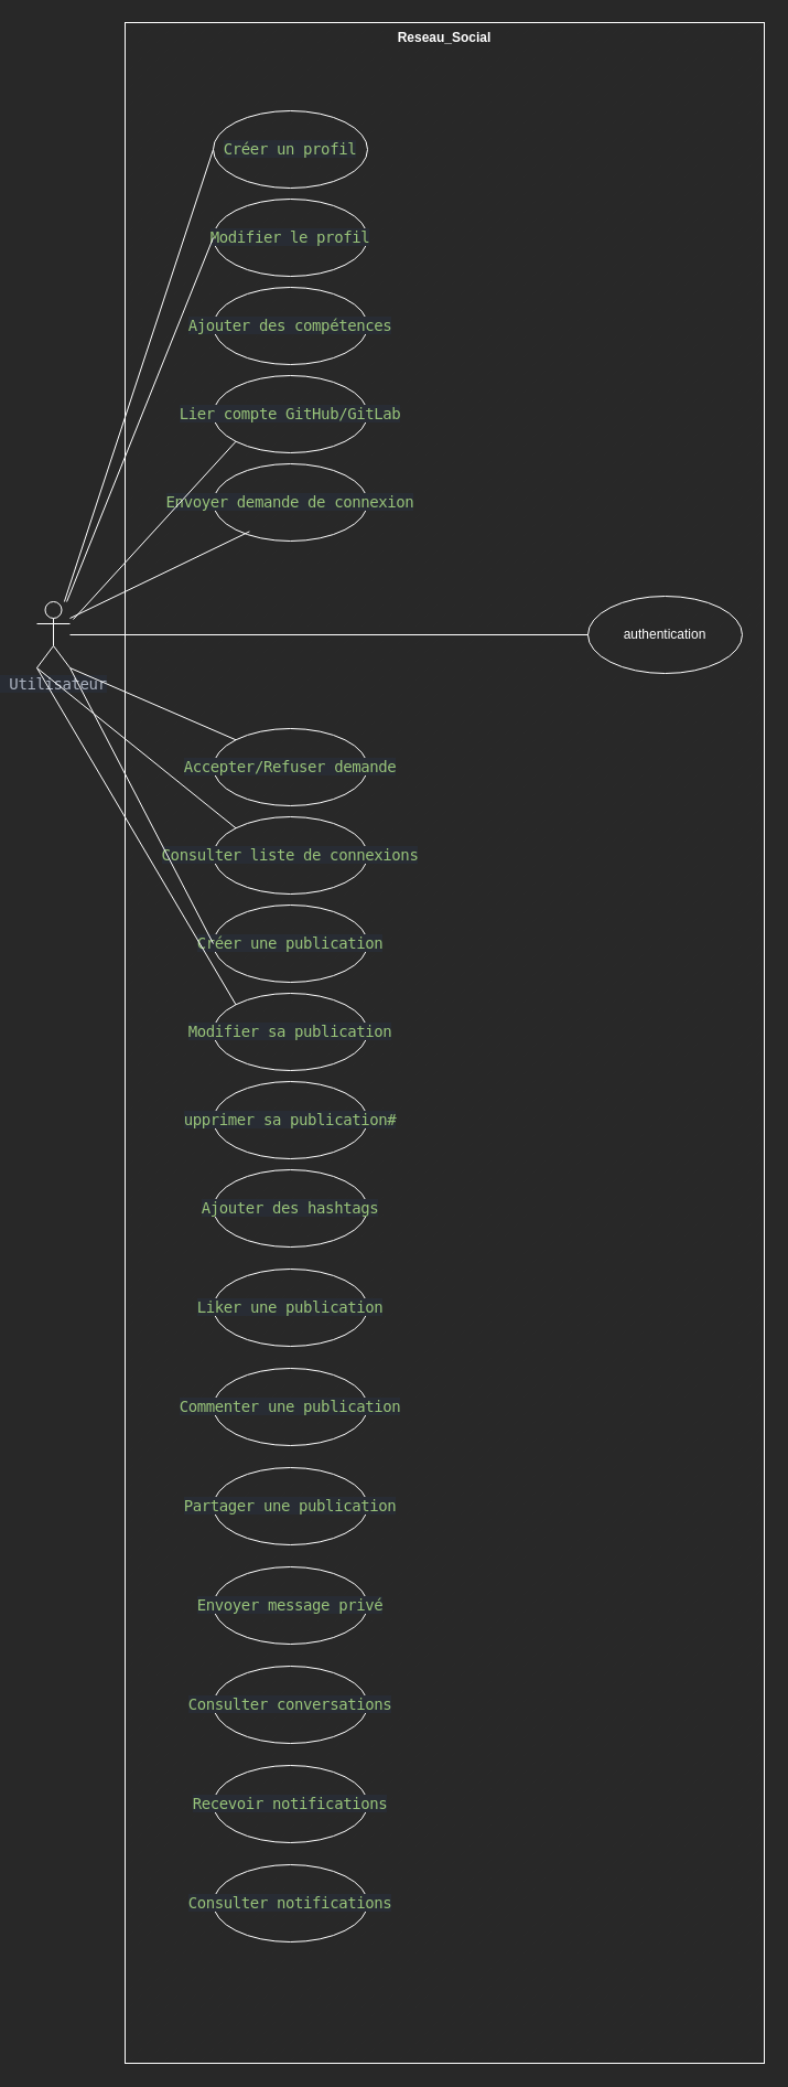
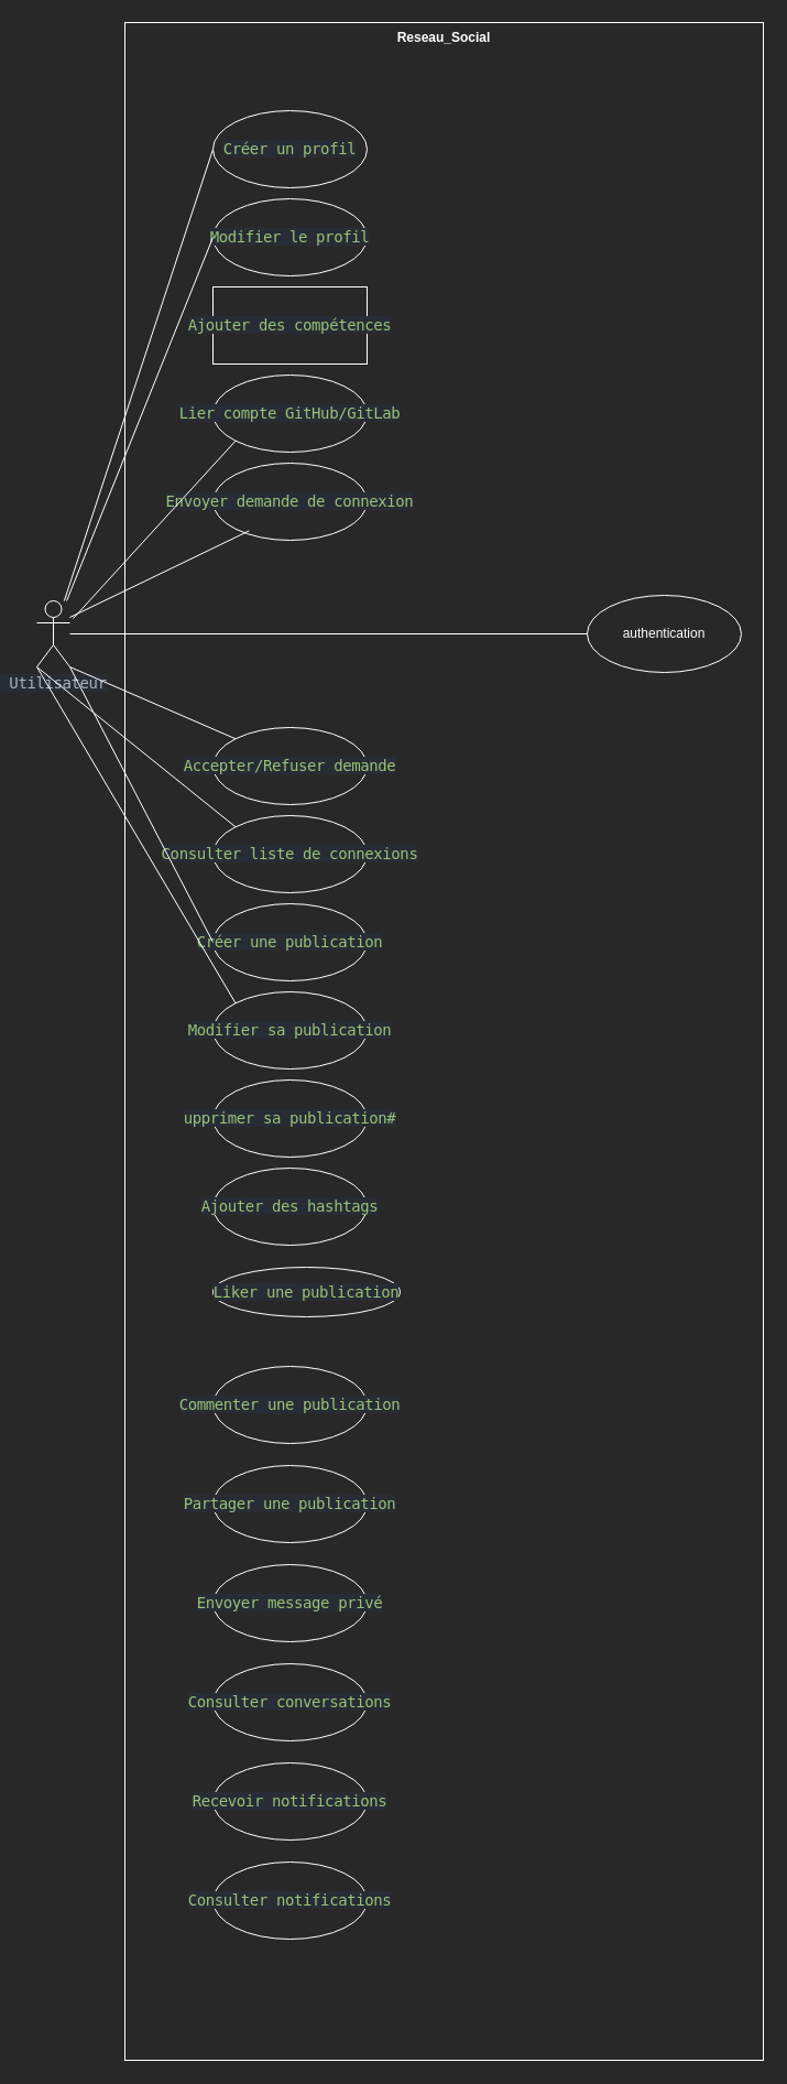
  <mxCell id="0" />
  <mxCell id="1" parent="0" />
  <mxCell id="2" value="&lt;font style=&quot;color: rgb(255, 255, 255);&quot;&gt;Reseau_Social&lt;/font&gt;" style="shape=rect;html=1;verticalAlign=top;fontStyle=1;whiteSpace=wrap;align=center;fillColor=#282828;strokeColor=#FFFFFF;gradientColor=none;fillStyle=dashed;" vertex="1" parent="1"><mxGeometry x="100" y="20" width="580" height="1850" as="geometry" /></mxCell>
  <mxCell id="3" style="edgeStyle=none;html=1;entryX=0;entryY=0.5;entryDx=0;entryDy=0;strokeColor=#FFFFFF;endArrow=none;endFill=0;" edge="1" parent="1" source="5" target="6"><mxGeometry relative="1" as="geometry" /></mxCell>
  <mxCell id="4" style="edgeStyle=none;html=1;entryX=0;entryY=0.5;entryDx=0;entryDy=0;endArrow=none;endFill=0;strokeColor=#FFFFFF;" edge="1" parent="1" source="5" target="7"><mxGeometry relative="1" as="geometry" /></mxCell>
  <mxCell id="5" value="&lt;span style=&quot;color: rgb(171, 178, 191); font-family: &amp;quot;Fira Code&amp;quot;, &amp;quot;Fira Mono&amp;quot;, Menlo, Consolas, &amp;quot;DejaVu Sans Mono&amp;quot;, monospace; font-size: 14px; letter-spacing: -0.4px; text-align: left; white-space-collapse: preserve; background-color: rgb(40, 44, 52);&quot;&gt; Utilisateur&lt;/span&gt;" style="shape=umlActor;html=1;verticalLabelPosition=bottom;verticalAlign=top;align=center;strokeColor=#FFFFFF;fillColor=none;" vertex="1" parent="1"><mxGeometry x="20" y="545" width="30" height="60" as="geometry" /></mxCell>
  <mxCell id="6" value="&lt;font style=&quot;color: rgb(255, 255, 255);&quot;&gt;authentication&lt;/font&gt;" style="ellipse;whiteSpace=wrap;html=1;fillColor=none;strokeColor=#FFFFFF;" vertex="1" parent="1"><mxGeometry x="520" y="540" width="140" height="70" as="geometry" /></mxCell>
  <mxCell id="7" value="&lt;span style=&quot;color: rgb(152, 195, 121); font-family: &amp;quot;Fira Code&amp;quot;, &amp;quot;Fira Mono&amp;quot;, Menlo, Consolas, &amp;quot;DejaVu Sans Mono&amp;quot;, monospace; font-size: 14px; letter-spacing: -0.4px; text-align: left; white-space: pre; background-color: rgb(40, 44, 52);&quot;&gt;Créer un profil&lt;/span&gt;" style="ellipse;whiteSpace=wrap;html=1;fillColor=none;strokeColor=#FFFFFF;" vertex="1" parent="1"><mxGeometry x="180" y="100" width="140" height="70" as="geometry" /></mxCell>
  <mxCell id="8" value="&lt;span style=&quot;color: rgb(152, 195, 121); font-family: &amp;quot;Fira Code&amp;quot;, &amp;quot;Fira Mono&amp;quot;, Menlo, Consolas, &amp;quot;DejaVu Sans Mono&amp;quot;, monospace; font-size: 14px; letter-spacing: -0.4px; text-align: left; white-space: pre; background-color: rgb(40, 44, 52);&quot;&gt;Lier compte GitHub/GitLab&lt;/span&gt;" style="ellipse;whiteSpace=wrap;html=1;fillColor=none;strokeColor=#FFFFFF;" vertex="1" parent="1"><mxGeometry x="180" y="340" width="140" height="70" as="geometry" /></mxCell>
  <mxCell id="9" value="&lt;span style=&quot;color: rgb(152, 195, 121); font-family: &amp;quot;Fira Code&amp;quot;, &amp;quot;Fira Mono&amp;quot;, Menlo, Consolas, &amp;quot;DejaVu Sans Mono&amp;quot;, monospace; font-size: 14px; letter-spacing: -0.4px; text-align: left; white-space: pre; background-color: rgb(40, 44, 52);&quot;&gt;Modifier le profil&lt;/span&gt;" style="ellipse;whiteSpace=wrap;html=1;fillColor=none;strokeColor=#FFFFFF;" vertex="1" parent="1"><mxGeometry x="180" y="180" width="140" height="70" as="geometry" /></mxCell>
- <mxCell id="10" value="&lt;span style=&quot;color: rgb(152, 195, 121); font-family: &amp;quot;Fira Code&amp;quot;, &amp;quot;Fira Mono&amp;quot;, Menlo, Consolas, &amp;quot;DejaVu Sans Mono&amp;quot;, monospace; font-size: 14px; letter-spacing: -0.4px; text-align: left; white-space: pre; background-color: rgb(40, 44, 52);&quot;&gt;Ajouter des compétences&lt;/span&gt;" style="ellipse;whiteSpace=wrap;html=1;fillColor=none;strokeColor=#FFFFFF;" vertex="1" parent="1"><mxGeometry x="180" y="260" width="140" height="70" as="geometry" /></mxCell>
+ <mxCell id="10" value="&lt;span style=&quot;color: rgb(152, 195, 121); font-family: &amp;quot;Fira Code&amp;quot;, &amp;quot;Fira Mono&amp;quot;, Menlo, Consolas, &amp;quot;DejaVu Sans Mono&amp;quot;, monospace; font-size: 14px; letter-spacing: -0.4px; text-align: left; white-space: pre; background-color: rgb(40, 44, 52);&quot;&gt;Ajouter des compétences&lt;/span&gt;" style="whiteSpace=wrap;html=1;fillColor=none;strokeColor=#FFFFFF;rounded=0;" vertex="1" parent="1"><mxGeometry x="180" y="260" width="140" height="70" as="geometry" /></mxCell>
  <mxCell id="11" value="&lt;span style=&quot;color: rgb(152, 195, 121); font-family: &amp;quot;Fira Code&amp;quot;, &amp;quot;Fira Mono&amp;quot;, Menlo, Consolas, &amp;quot;DejaVu Sans Mono&amp;quot;, monospace; font-size: 14px; letter-spacing: -0.4px; text-align: left; white-space: pre; background-color: rgb(40, 44, 52);&quot;&gt;Partager une publication&lt;/span&gt;" style="ellipse;whiteSpace=wrap;html=1;fillColor=none;strokeColor=#FFFFFF;" vertex="1" parent="1"><mxGeometry x="180" y="1330" width="140" height="70" as="geometry" /></mxCell>
  <mxCell id="12" value="&lt;span style=&quot;color: rgb(152, 195, 121); font-family: &amp;quot;Fira Code&amp;quot;, &amp;quot;Fira Mono&amp;quot;, Menlo, Consolas, &amp;quot;DejaVu Sans Mono&amp;quot;, monospace; font-size: 14px; letter-spacing: -0.4px; text-align: left; white-space: pre; background-color: rgb(40, 44, 52);&quot;&gt;Accepter/Refuser demande&lt;/span&gt;" style="ellipse;whiteSpace=wrap;html=1;fillColor=none;strokeColor=#FFFFFF;" vertex="1" parent="1"><mxGeometry x="180" y="660" width="140" height="70" as="geometry" /></mxCell>
  <mxCell id="13" value="&lt;span style=&quot;color: rgb(152, 195, 121); font-family: &amp;quot;Fira Code&amp;quot;, &amp;quot;Fira Mono&amp;quot;, Menlo, Consolas, &amp;quot;DejaVu Sans Mono&amp;quot;, monospace; font-size: 14px; letter-spacing: -0.4px; text-align: left; white-space: pre; background-color: rgb(40, 44, 52);&quot;&gt;Envoyer demande de connexion&lt;/span&gt;" style="ellipse;whiteSpace=wrap;html=1;fillColor=none;strokeColor=#FFFFFF;" vertex="1" parent="1"><mxGeometry x="180" y="420" width="140" height="70" as="geometry" /></mxCell>
  <mxCell id="14" value="&lt;span style=&quot;color: rgb(152, 195, 121); font-family: &amp;quot;Fira Code&amp;quot;, &amp;quot;Fira Mono&amp;quot;, Menlo, Consolas, &amp;quot;DejaVu Sans Mono&amp;quot;, monospace; font-size: 14px; letter-spacing: -0.4px; text-align: left; white-space: pre; background-color: rgb(40, 44, 52);&quot;&gt;Modifier sa publication&lt;/span&gt;" style="ellipse;whiteSpace=wrap;html=1;fillColor=none;strokeColor=#FFFFFF;" vertex="1" parent="1"><mxGeometry x="180" y="900" width="140" height="70" as="geometry" /></mxCell>
  <mxCell id="15" value="&lt;span style=&quot;color: rgb(152, 195, 121); font-family: &amp;quot;Fira Code&amp;quot;, &amp;quot;Fira Mono&amp;quot;, Menlo, Consolas, &amp;quot;DejaVu Sans Mono&amp;quot;, monospace; font-size: 14px; letter-spacing: -0.4px; text-align: left; white-space: pre; background-color: rgb(40, 44, 52);&quot;&gt;Créer une publication&lt;/span&gt;" style="ellipse;whiteSpace=wrap;html=1;fillColor=none;strokeColor=#FFFFFF;" vertex="1" parent="1"><mxGeometry x="180" y="820" width="140" height="70" as="geometry" /></mxCell>
  <mxCell id="16" value="&lt;span style=&quot;color: rgb(152, 195, 121); font-family: &amp;quot;Fira Code&amp;quot;, &amp;quot;Fira Mono&amp;quot;, Menlo, Consolas, &amp;quot;DejaVu Sans Mono&amp;quot;, monospace; font-size: 14px; letter-spacing: -0.4px; text-align: left; white-space: pre; background-color: rgb(40, 44, 52);&quot;&gt;Consulter liste de connexions&lt;/span&gt;" style="ellipse;whiteSpace=wrap;html=1;fillColor=none;strokeColor=#FFFFFF;" vertex="1" parent="1"><mxGeometry x="180" y="740" width="140" height="70" as="geometry" /></mxCell>
  <mxCell id="17" value="&lt;span style=&quot;color: rgb(152, 195, 121); font-family: &amp;quot;Fira Code&amp;quot;, &amp;quot;Fira Mono&amp;quot;, Menlo, Consolas, &amp;quot;DejaVu Sans Mono&amp;quot;, monospace; font-size: 14px; letter-spacing: -0.4px; text-align: left; white-space: pre; background-color: rgb(40, 44, 52);&quot;&gt;Ajouter des hashtags&lt;/span&gt;" style="ellipse;whiteSpace=wrap;html=1;fillColor=none;strokeColor=#FFFFFF;" vertex="1" parent="1"><mxGeometry x="180" y="1060" width="140" height="70" as="geometry" /></mxCell>
  <mxCell id="18" value="&lt;span style=&quot;color: rgb(152, 195, 121); font-family: &amp;quot;Fira Code&amp;quot;, &amp;quot;Fira Mono&amp;quot;, Menlo, Consolas, &amp;quot;DejaVu Sans Mono&amp;quot;, monospace; font-size: 14px; letter-spacing: -0.4px; text-align: left; white-space: pre; background-color: rgb(40, 44, 52);&quot;&gt;upprimer sa publication#&lt;/span&gt;" style="ellipse;whiteSpace=wrap;html=1;fillColor=none;strokeColor=#FFFFFF;" vertex="1" parent="1"><mxGeometry x="180" y="980" width="140" height="70" as="geometry" /></mxCell>
  <mxCell id="19" value="&lt;span style=&quot;color: rgb(152, 195, 121); font-family: &amp;quot;Fira Code&amp;quot;, &amp;quot;Fira Mono&amp;quot;, Menlo, Consolas, &amp;quot;DejaVu Sans Mono&amp;quot;, monospace; font-size: 14px; letter-spacing: -0.4px; text-align: left; white-space: pre; background-color: rgb(40, 44, 52);&quot;&gt;Commenter une publication&lt;/span&gt;" style="ellipse;whiteSpace=wrap;html=1;fillColor=none;strokeColor=#FFFFFF;" vertex="1" parent="1"><mxGeometry x="180" y="1240" width="140" height="70" as="geometry" /></mxCell>
- <mxCell id="20" value="&lt;span style=&quot;color: rgb(152, 195, 121); font-family: &amp;quot;Fira Code&amp;quot;, &amp;quot;Fira Mono&amp;quot;, Menlo, Consolas, &amp;quot;DejaVu Sans Mono&amp;quot;, monospace; font-size: 14px; letter-spacing: -0.4px; text-align: left; white-space: pre; background-color: rgb(40, 44, 52);&quot;&gt;Liker une publication&lt;/span&gt;" style="ellipse;whiteSpace=wrap;html=1;fillColor=none;strokeColor=#FFFFFF;" vertex="1" parent="1"><mxGeometry x="180" y="1150" width="140" height="70" as="geometry" /></mxCell>
+ <mxCell id="20" value="&lt;span style=&quot;color: rgb(152, 195, 121); font-family: &amp;quot;Fira Code&amp;quot;, &amp;quot;Fira Mono&amp;quot;, Menlo, Consolas, &amp;quot;DejaVu Sans Mono&amp;quot;, monospace; font-size: 14px; letter-spacing: -0.4px; text-align: left; white-space: pre; background-color: rgb(40, 44, 52);&quot;&gt;Liker une publication&lt;/span&gt;" style="ellipse;whiteSpace=wrap;html=1;fillColor=none;strokeColor=#FFFFFF;" vertex="1" parent="1"><mxGeometry x="180" y="1150" width="170" height="45" as="geometry" /></mxCell>
  <mxCell id="21" value="&lt;span style=&quot;color: rgb(152, 195, 121); font-family: &amp;quot;Fira Code&amp;quot;, &amp;quot;Fira Mono&amp;quot;, Menlo, Consolas, &amp;quot;DejaVu Sans Mono&amp;quot;, monospace; font-size: 14px; letter-spacing: -0.4px; text-align: left; white-space: pre; background-color: rgb(40, 44, 52);&quot;&gt;Consulter notifications&lt;/span&gt;" style="ellipse;whiteSpace=wrap;html=1;fillColor=none;strokeColor=#FFFFFF;" vertex="1" parent="1"><mxGeometry x="180" y="1690" width="140" height="70" as="geometry" /></mxCell>
  <mxCell id="22" value="&lt;span style=&quot;color: rgb(152, 195, 121); font-family: &amp;quot;Fira Code&amp;quot;, &amp;quot;Fira Mono&amp;quot;, Menlo, Consolas, &amp;quot;DejaVu Sans Mono&amp;quot;, monospace; font-size: 14px; letter-spacing: -0.4px; text-align: left; white-space: pre; background-color: rgb(40, 44, 52);&quot;&gt;Envoyer message privé&lt;/span&gt;" style="ellipse;whiteSpace=wrap;html=1;fillColor=none;strokeColor=#FFFFFF;" vertex="1" parent="1"><mxGeometry x="180" y="1420" width="140" height="70" as="geometry" /></mxCell>
  <mxCell id="23" value="&lt;span style=&quot;color: rgb(152, 195, 121); font-family: &amp;quot;Fira Code&amp;quot;, &amp;quot;Fira Mono&amp;quot;, Menlo, Consolas, &amp;quot;DejaVu Sans Mono&amp;quot;, monospace; font-size: 14px; letter-spacing: -0.4px; text-align: left; white-space: pre; background-color: rgb(40, 44, 52);&quot;&gt;Recevoir notifications&lt;/span&gt;" style="ellipse;whiteSpace=wrap;html=1;fillColor=none;strokeColor=#FFFFFF;" vertex="1" parent="1"><mxGeometry x="180" y="1600" width="140" height="70" as="geometry" /></mxCell>
  <mxCell id="24" value="&lt;span style=&quot;color: rgb(152, 195, 121); font-family: &amp;quot;Fira Code&amp;quot;, &amp;quot;Fira Mono&amp;quot;, Menlo, Consolas, &amp;quot;DejaVu Sans Mono&amp;quot;, monospace; font-size: 14px; letter-spacing: -0.4px; text-align: left; white-space: pre; background-color: rgb(40, 44, 52);&quot;&gt;Consulter conversations&lt;/span&gt;" style="ellipse;whiteSpace=wrap;html=1;fillColor=none;strokeColor=#FFFFFF;" vertex="1" parent="1"><mxGeometry x="180" y="1510" width="140" height="70" as="geometry" /></mxCell>
  <mxCell id="25" style="edgeStyle=none;html=1;entryX=0;entryY=0.5;entryDx=0;entryDy=0;endArrow=none;endFill=0;strokeColor=#FFFFFF;" edge="1" parent="1" source="5" target="9"><mxGeometry relative="1" as="geometry"><mxPoint x="55" y="555" as="sourcePoint" /><mxPoint x="190" y="145" as="targetPoint" /></mxGeometry></mxCell>
  <mxCell id="26" style="edgeStyle=none;html=1;entryX=0;entryY=1;entryDx=0;entryDy=0;endArrow=none;endFill=0;strokeColor=#FFFFFF;exitX=0.75;exitY=0.1;exitDx=0;exitDy=0;exitPerimeter=0;" edge="1" parent="1" target="8"><mxGeometry relative="1" as="geometry"><mxPoint x="53" y="561" as="sourcePoint" /><mxPoint x="210" y="329" as="targetPoint" /></mxGeometry></mxCell>
  <mxCell id="27" style="edgeStyle=none;html=1;entryX=0.235;entryY=0.877;entryDx=0;entryDy=0;endArrow=none;endFill=0;strokeColor=#FFFFFF;entryPerimeter=0;" edge="1" parent="1" target="13"><mxGeometry relative="1" as="geometry"><mxPoint x="50" y="560" as="sourcePoint" /><mxPoint x="210" y="409" as="targetPoint" /></mxGeometry></mxCell>
  <mxCell id="28" style="edgeStyle=none;html=1;entryX=0;entryY=0;entryDx=0;entryDy=0;endArrow=none;endFill=0;strokeColor=#FFFFFF;exitX=1;exitY=1;exitDx=0;exitDy=0;exitPerimeter=0;" edge="1" parent="1" source="5" target="12"><mxGeometry relative="1" as="geometry"><mxPoint x="60" y="570" as="sourcePoint" /><mxPoint x="223" y="491" as="targetPoint" /></mxGeometry></mxCell>
  <mxCell id="29" style="edgeStyle=none;html=1;entryX=0;entryY=0;entryDx=0;entryDy=0;endArrow=none;endFill=0;strokeColor=#FFFFFF;exitX=0;exitY=1;exitDx=0;exitDy=0;exitPerimeter=0;" edge="1" parent="1" source="5" target="16"><mxGeometry relative="1" as="geometry"><mxPoint x="60" y="615" as="sourcePoint" /><mxPoint x="210" y="681" as="targetPoint" /></mxGeometry></mxCell>
  <mxCell id="30" style="edgeStyle=none;html=1;entryX=0;entryY=0.5;entryDx=0;entryDy=0;endArrow=none;endFill=0;strokeColor=#FFFFFF;exitX=1;exitY=1;exitDx=0;exitDy=0;exitPerimeter=0;" edge="1" parent="1" source="5" target="15"><mxGeometry relative="1" as="geometry"><mxPoint x="30" y="615" as="sourcePoint" /><mxPoint x="210" y="761" as="targetPoint" /></mxGeometry></mxCell>
  <mxCell id="31" style="edgeStyle=none;html=1;endArrow=none;endFill=0;strokeColor=#FFFFFF;exitX=0;exitY=1;exitDx=0;exitDy=0;exitPerimeter=0;entryX=0;entryY=0;entryDx=0;entryDy=0;" edge="1" parent="1" source="5" target="14"><mxGeometry relative="1" as="geometry"><mxPoint x="60" y="615" as="sourcePoint" /><mxPoint x="35" y="810" as="targetPoint" /></mxGeometry></mxCell>
